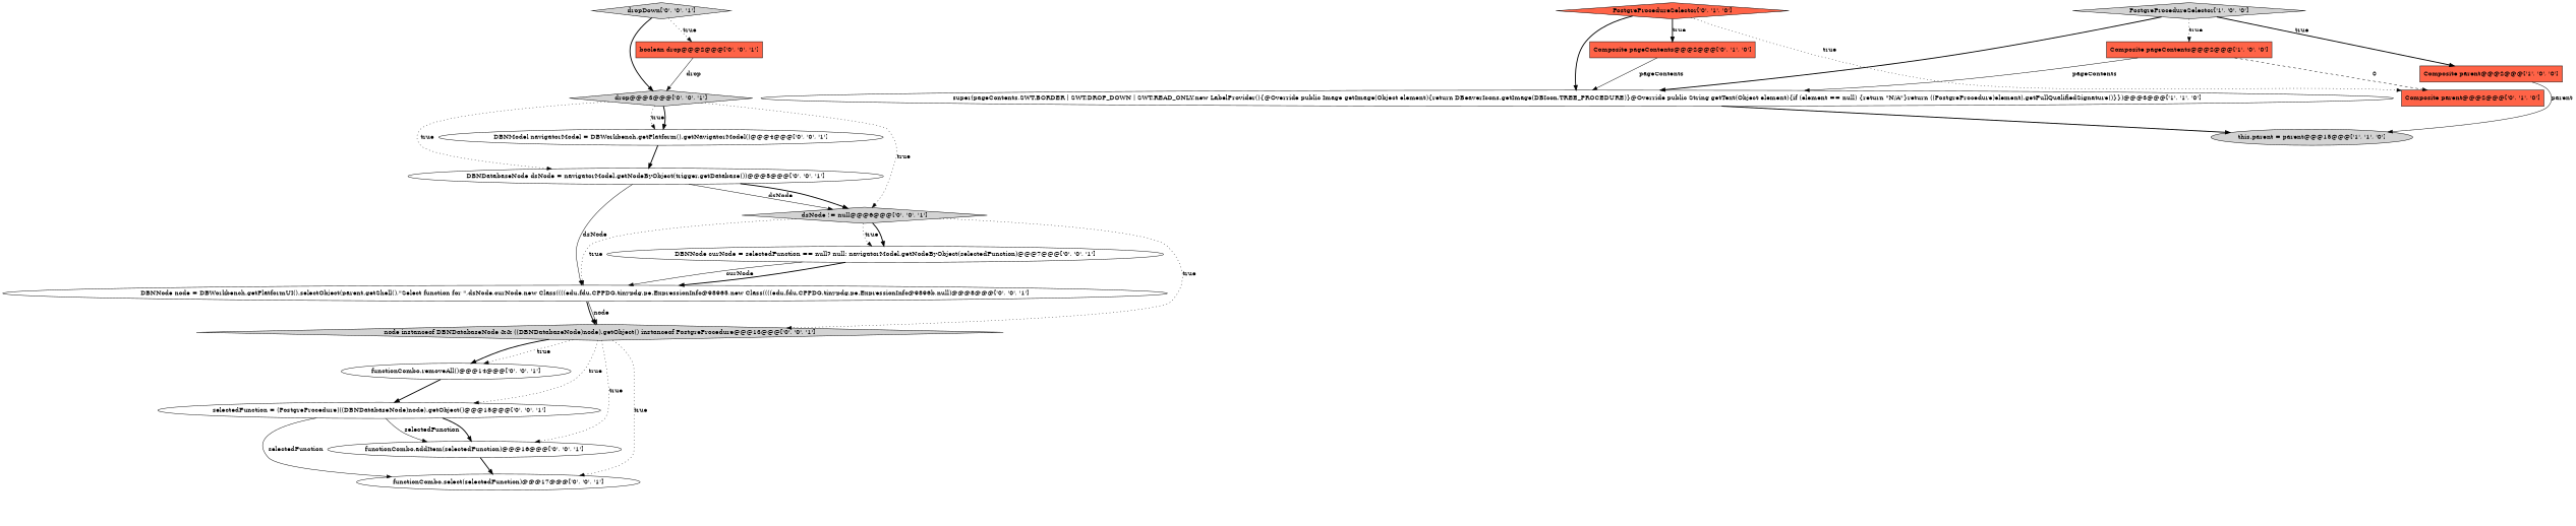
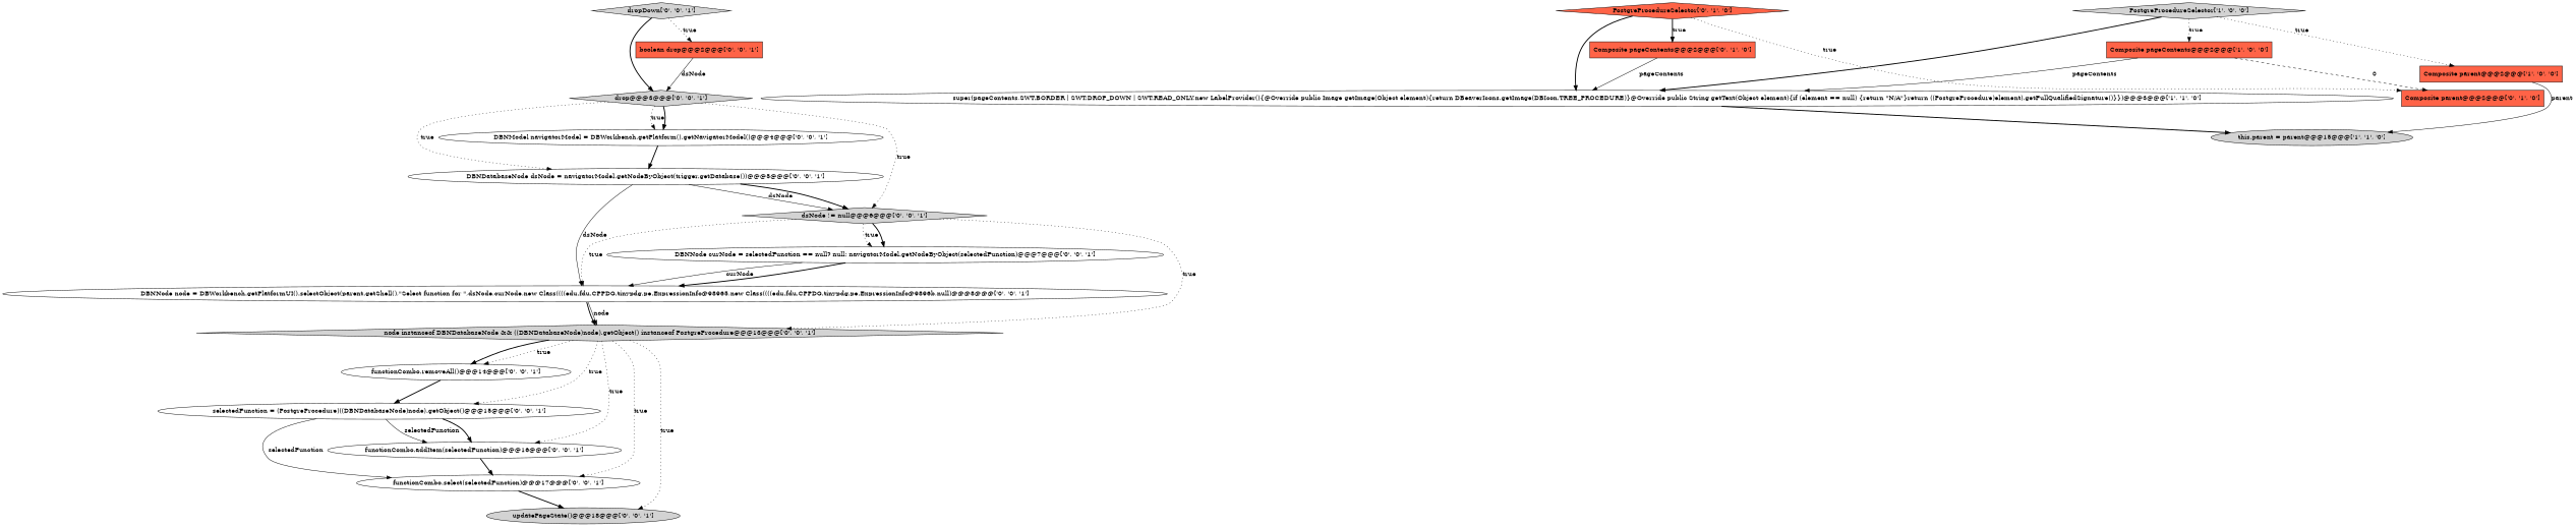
  digraph {
    node [fillcolor=white shape=ellipse style=filled]
    edge [style=bold]
    n1 [label="functionCombo.removeAll()@@@14@@@['0', '0', '1']"]
    n2 [label="selectedFunction = (PostgreProcedure)((DBNDatabaseNode)node).getObject()@@@15@@@['0', '0', '1']"]
    n3 [label="functionCombo.select(selectedFunction)@@@17@@@['0', '0', '1']"]
    n4 [label="functionCombo.addItem(selectedFunction)@@@16@@@['0', '0', '1']"]
    n5 [fillcolor=tomato label="PostgreProcedureSelector['0', '1', '0']" shape=diamond]
    n6 [fillcolor=tomato label="Composite parent@@@2@@@['0', '1', '0']" shape=box]
    n7 [label="super(pageContents,SWT.BORDER | SWT.DROP_DOWN | SWT.READ_ONLY,new LabelProvider(){@Override public Image getImage(Object element){return DBeaverIcons.getImage(DBIcon.TREE_PROCEDURE)}@Override public String getText(Object element){if (element == null) {return \"N/A\"}return ((PostgreProcedure)element).getFullQualifiedSignature()}})@@@3@@@['1', '1', '0']"]
    n8 [fillcolor=tomato label="Composite pageContents@@@2@@@['0', '1', '0']" shape=box]
    n9 [fillcolor=lightgray label="this.parent = parent@@@15@@@['1', '1', '0']"]
    n10 [fillcolor=lightgray label="PostgreProcedureSelector['1', '0', '0']" shape=diamond]
    n11 [fillcolor=tomato label="Composite parent@@@2@@@['1', '0', '0']" shape=box]
    n12 [fillcolor=tomato label="Composite pageContents@@@2@@@['1', '0', '0']" shape=box]
+   n13 [fillcolor=lightgray label="updatePageState()@@@18@@@['0', '0', '1']"]
    n14 [label="DBNNode node = DBWorkbench.getPlatformUI().selectObject(parent.getShell(),\"Select function for \",dsNode,curNode,new Class((((edu.fdu.CPPDG.tinypdg.pe.ExpressionInfo@98965,new Class((((edu.fdu.CPPDG.tinypdg.pe.ExpressionInfo@9896b,null)@@@8@@@['0', '0', '1']"]
    n15 [fillcolor=lightgray label="node instanceof DBNDatabaseNode && ((DBNDatabaseNode)node).getObject() instanceof PostgreProcedure@@@13@@@['0', '0', '1']" shape=diamond]
    n16 [label="DBNDatabaseNode dsNode = navigatorModel.getNodeByObject(trigger.getDatabase())@@@5@@@['0', '0', '1']"]
    n17 [fillcolor=lightgray label="dsNode != null@@@6@@@['0', '0', '1']" shape=diamond]
    n18 [label="DBNNode curNode = selectedFunction == null? null: navigatorModel.getNodeByObject(selectedFunction)@@@7@@@['0', '0', '1']"]
    n19 [fillcolor=lightgray label="dropDown['0', '0', '1']" shape=diamond]
    n20 [fillcolor=tomato label="boolean drop@@@2@@@['0', '0', '1']" shape=box]
    n21 [fillcolor=lightgray label="drop@@@3@@@['0', '0', '1']" shape=diamond]
    n22 [label="DBNModel navigatorModel = DBWorkbench.getPlatform().getNavigatorModel()@@@4@@@['0', '0', '1']"]
    n1 -> n2
    n2 -> n3 [label=selectedFunction style=solid]
    n2 -> n4 [label=selectedFunction style=solid]
    n2 -> n4
+   n3 -> n13
    n4 -> n3
    n5 -> n6 [label=true style=dotted]
    n5 -> n7
    n5 -> n8 [label=true]
    n7 -> n9
    n8 -> n7 [label=pageContents style=solid]
    n10 -> n7
-   n10 -> n11 [label=true]
+   n10 -> n11 [label=true style=dotted]
    n10 -> n12 [label=true style=dotted]
    n11 -> n9 [label=parent style=solid]
    n12 -> n6 [label=0 style=dashed]
    n12 -> n7 [label=pageContents style=solid]
    n14 -> n15
    n14 -> n15 [label="node" style=solid]
    n15 -> n1
    n15 -> n1 [label=true style=dotted]
    n15 -> n2 [label=true style=dotted]
    n15 -> n3 [label=true style=dotted]
    n15 -> n4 [label=true style=dotted]
+   n15 -> n13 [label=true style=dotted]
    n16 -> n14 [label=dsNode style=solid]
    n16 -> n17 [label=dsNode style=solid]
    n16 -> n17
    n17 -> n14 [label=true style=dotted]
    n17 -> n15 [label=true style=dotted]
    n17 -> n18 [label=true style=dotted]
    n17 -> n18
    n18 -> n14 [label=curNode style=solid]
    n18 -> n14
    n19 -> n20 [label=true style=dotted]
    n19 -> n21
-   n20 -> n21 [label=drop style=solid]
+   n20 -> n21 [label=dsNode style=solid]
    n21 -> n16 [label=true style=dotted]
    n21 -> n17 [label=true style=dotted]
    n21 -> n22 [label=true style=dotted]
    n21 -> n22
    n22 -> n16
  }
